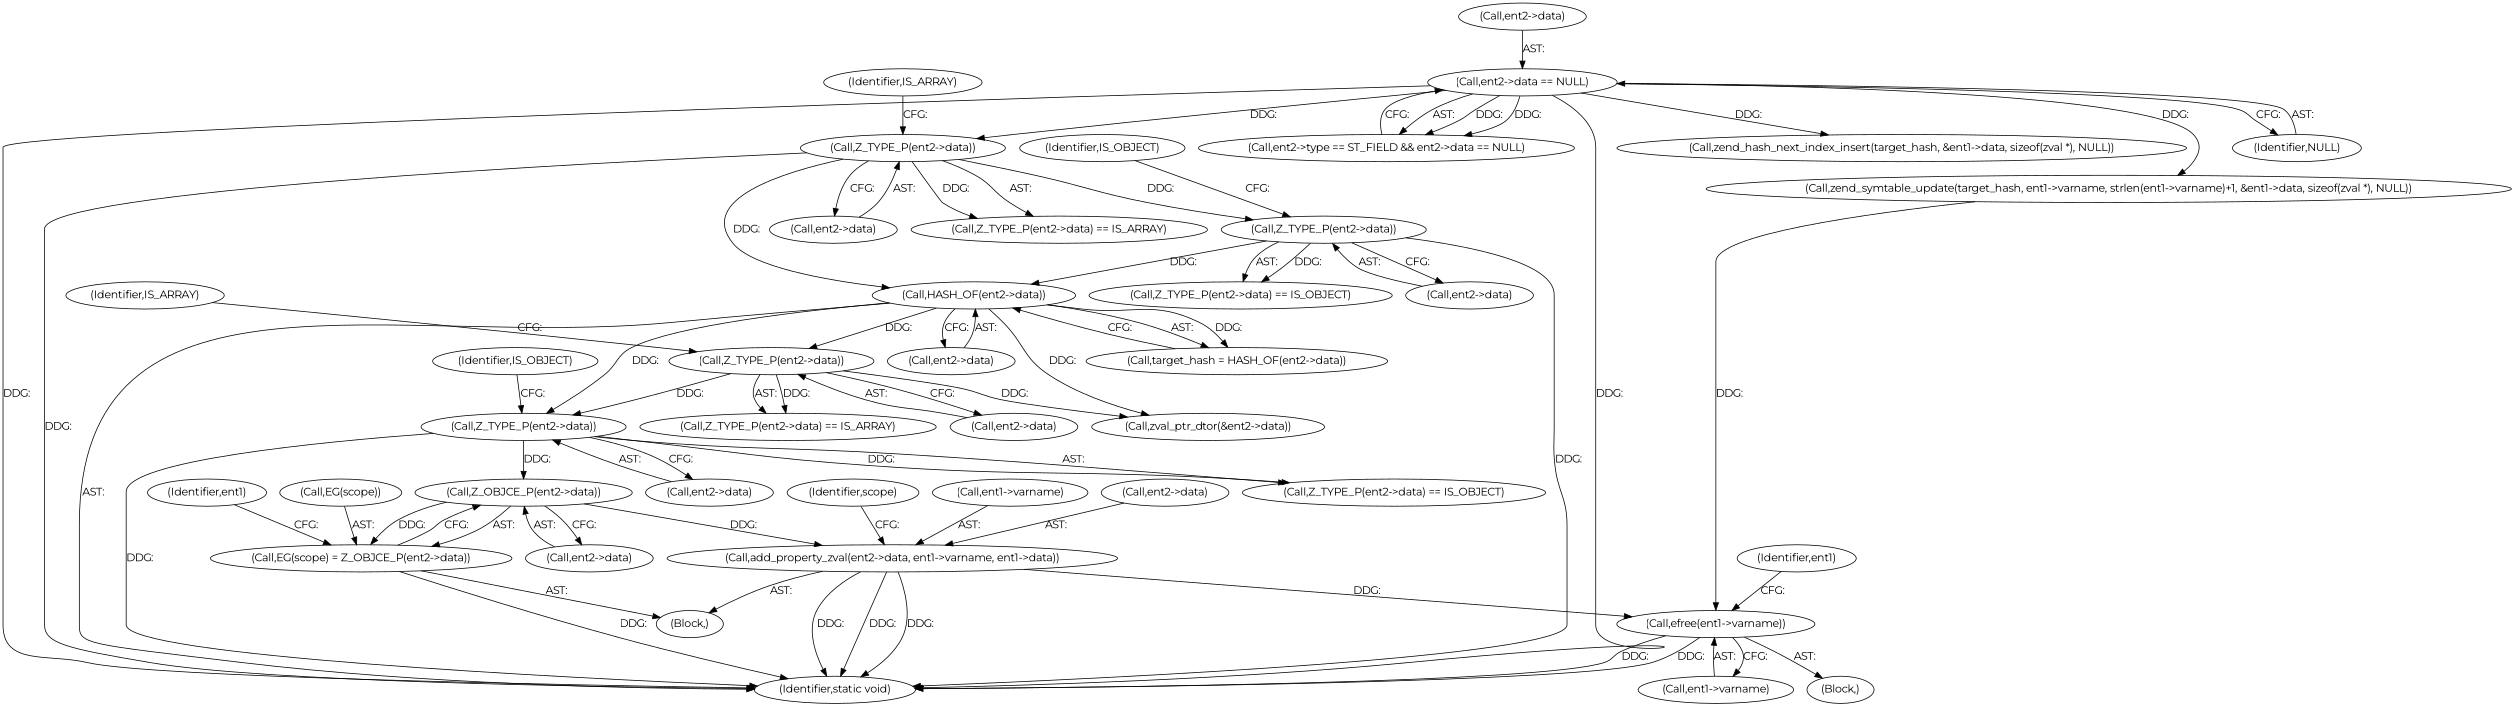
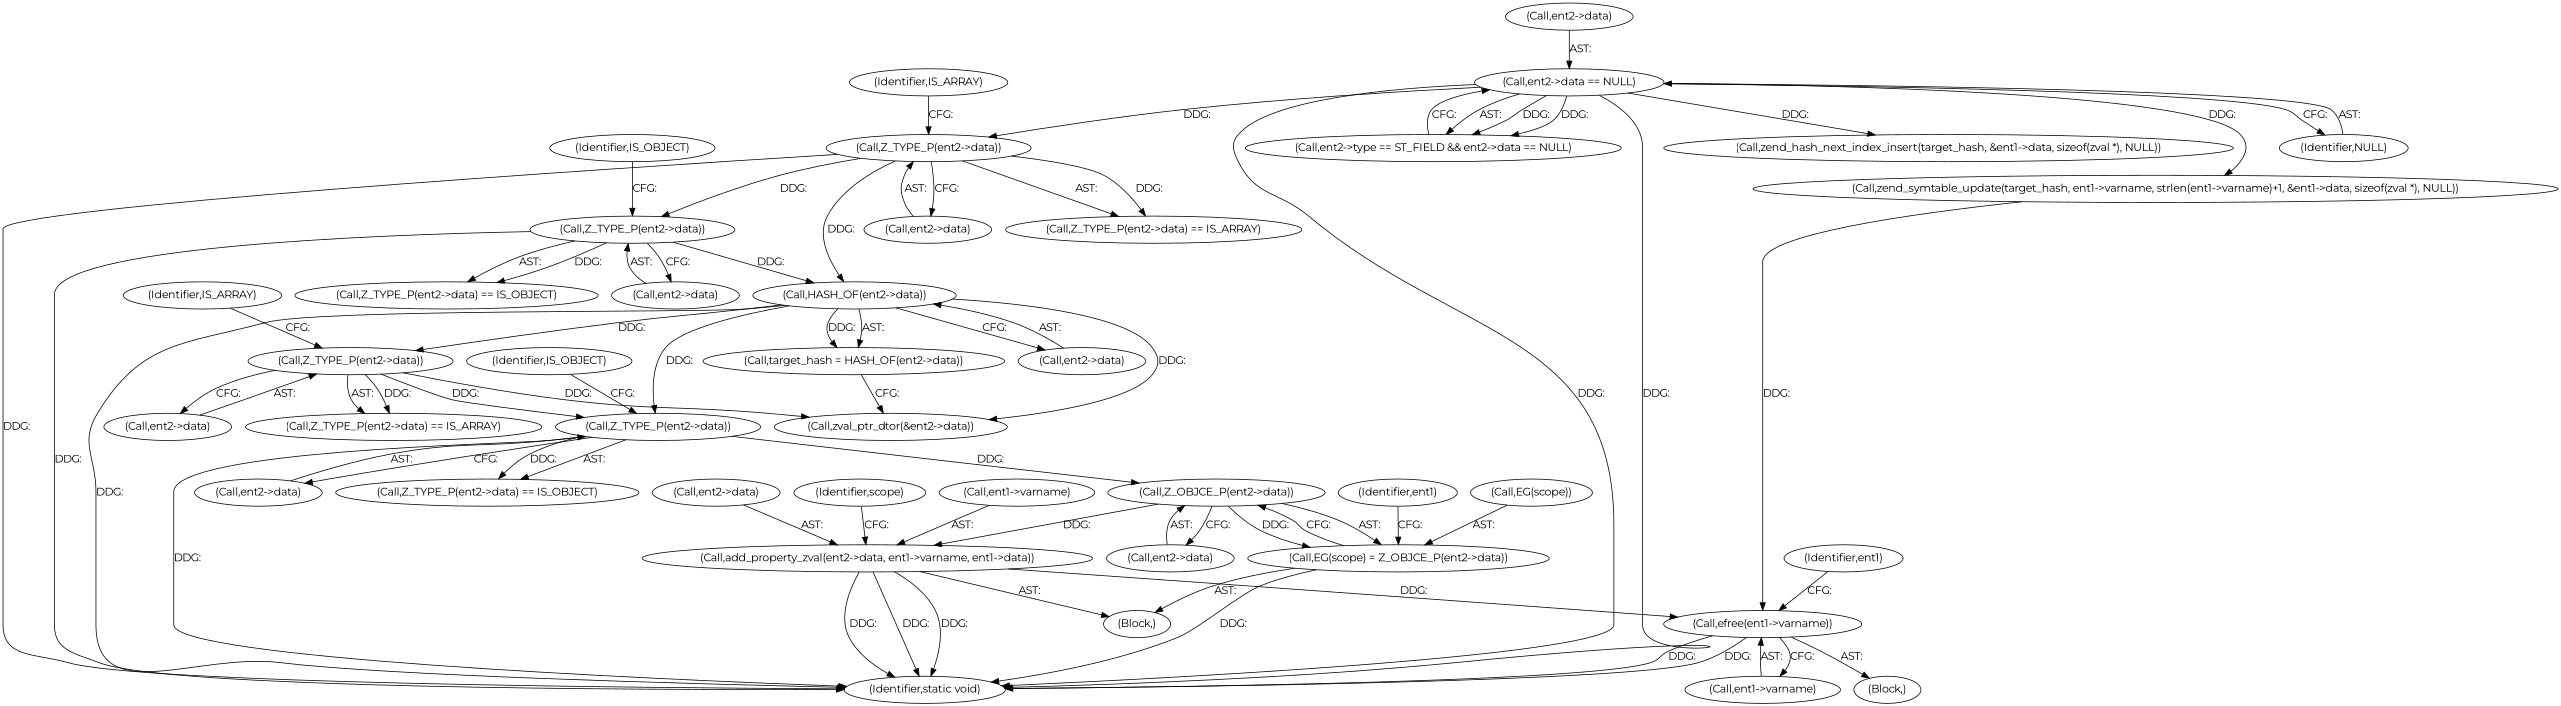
  digraph {
    fontname=Montserrat
    node [fontname=Montserrat]
    edge [fontname=Montserrat]
    n1 [label="(Call,Z_OBJCE_P(ent2->data))"]
    n2 [label="(Call,EG(scope) = Z_OBJCE_P(ent2->data))"]
    n3 [label="(Call,add_property_zval(ent2->data, ent1->varname, ent1->data))"]
    n4 [label="(Call,ent2->data)"]
    n5 [label="(Identifier,static void)"]
    n6 [label="(Block,)"]
    n7 [label="(Call,efree(ent1->varname))"]
    n8 [label="(Call,Z_TYPE_P(ent2->data))"]
    n9 [label="(Call,ent2->data)"]
    n10 [label="(Call,Z_TYPE_P(ent2->data) == IS_OBJECT)"]
    n11 [label="(Call,HASH_OF(ent2->data))"]
    n12 [label="(Call,Z_TYPE_P(ent2->data))"]
    n13 [label="(Call,target_hash = HASH_OF(ent2->data))"]
    n14 [label="(Call,ent2->data)"]
    n15 [label="(Call,zval_ptr_dtor(&ent2->data))"]
    n16 [label="(Call,ent2->data)"]
    n17 [label="(Call,Z_TYPE_P(ent2->data) == IS_ARRAY)"]
    n18 [label="(Call,Z_TYPE_P(ent2->data))"]
    n19 [label="(Call,ent2->data)"]
    n20 [label="(Call,Z_TYPE_P(ent2->data) == IS_OBJECT)"]
    n21 [label="(Call,Z_TYPE_P(ent2->data))"]
    n22 [label="(Call,Z_TYPE_P(ent2->data) == IS_ARRAY)"]
    n23 [label="(Call,ent2->data)"]
    n24 [label="(Call,ent2->data == NULL)"]
    n25 [label="(Call,ent2->type == ST_FIELD && ent2->data == NULL)"]
    n26 [label="(Call,zend_hash_next_index_insert(target_hash, &ent1->data, sizeof(zval *), NULL))"]
    n27 [label="(Call,zend_symtable_update(target_hash, ent1->varname, strlen(ent1->varname)+1, &ent1->data, sizeof(zval *), NULL))"]
    n28 [label="(Identifier,NULL)"]
    n29 [label="(Call,ent1->varname)"]
    n30 [label="(Block,)"]
    n31 [label="(Call,ent2->data)"]
    n32 [label="(Identifier,IS_ARRAY)"]
    n33 [label="(Identifier,ent1)"]
    n34 [label="(Identifier,IS_OBJECT)"]
    n35 [label="(Identifier,scope)"]
    n36 [label="(Identifier,IS_OBJECT)"]
    n37 [label="(Identifier,ent1)"]
    n38 [label="(Call,ent2->data)"]
    n39 [label="(Call,ent1->varname)"]
    n40 [label="(Identifier,IS_ARRAY)"]
    n41 [label="(Call,EG(scope))"]
    n1 -> n2 [label="AST: "]
    n1 -> n2 [label="DDG: "]
    n1 -> n3 [label="DDG: "]
    n1 -> n4 [label="CFG: "]
    n2 -> n1 [label="CFG: "]
    n2 -> n5 [label="DDG: "]
    n2 -> n6 [label="AST: "]
    n3 -> n5 [label="DDG: "]
    n3 -> n5 [label="DDG: "]
    n3 -> n5 [label="DDG: "]
    n3 -> n6 [label="AST: "]
    n3 -> n7 [label="DDG: "]
    n4 -> n1 [label="AST: "]
    n7 -> n5 [label="DDG: "]
    n7 -> n5 [label="DDG: "]
    n7 -> n29 [label="CFG: "]
    n7 -> n30 [label="AST: "]
    n8 -> n1 [label="DDG: "]
    n8 -> n5 [label="DDG: "]
    n8 -> n9 [label="CFG: "]
    n8 -> n10 [label="AST: "]
    n8 -> n10 [label="DDG: "]
    n9 -> n8 [label="AST: "]
-   n11 -> n5 [label="AST: "]
+   n11 -> n5 [label="DDG: "]
    n11 -> n8 [label="DDG: "]
    n11 -> n12 [label="DDG: "]
    n11 -> n13 [label="AST: "]
    n11 -> n13 [label="DDG: "]
    n11 -> n14 [label="CFG: "]
    n11 -> n15 [label="DDG: "]
    n12 -> n8 [label="DDG: "]
    n12 -> n15 [label="DDG: "]
    n12 -> n16 [label="CFG: "]
    n12 -> n17 [label="AST: "]
    n12 -> n17 [label="DDG: "]
-   n13 -> n11 [label="CFG: "]
+   n13 -> n15 [label="CFG: "]
    n14 -> n11 [label="AST: "]
    n16 -> n12 [label="AST: "]
    n18 -> n5 [label="DDG: "]
    n18 -> n11 [label="DDG: "]
    n18 -> n19 [label="CFG: "]
    n18 -> n20 [label="AST: "]
    n18 -> n20 [label="DDG: "]
    n19 -> n18 [label="AST: "]
    n21 -> n5 [label="DDG: "]
    n21 -> n11 [label="DDG: "]
    n21 -> n18 [label="DDG: "]
    n21 -> n22 [label="AST: "]
    n21 -> n22 [label="DDG: "]
    n21 -> n23 [label="CFG: "]
    n23 -> n21 [label="AST: "]
    n24 -> n5 [label="DDG: "]
    n24 -> n5 [label="DDG: "]
    n24 -> n21 [label="DDG: "]
    n24 -> n25 [label="AST: "]
    n24 -> n25 [label="DDG: "]
    n24 -> n25 [label="DDG: "]
    n24 -> n26 [label="DDG: "]
    n24 -> n27 [label="DDG: "]
    n24 -> n28 [label="CFG: "]
    n25 -> n24 [label="CFG: "]
    n27 -> n7 [label="DDG: "]
    n28 -> n24 [label="AST: "]
    n29 -> n7 [label="AST: "]
    n31 -> n3 [label="AST: "]
    n32 -> n12 [label="CFG: "]
    n33 -> n2 [label="CFG: "]
    n34 -> n8 [label="CFG: "]
    n35 -> n3 [label="CFG: "]
    n36 -> n18 [label="CFG: "]
    n37 -> n7 [label="CFG: "]
    n38 -> n24 [label="AST: "]
    n39 -> n3 [label="AST: "]
    n40 -> n21 [label="CFG: "]
    n41 -> n2 [label="AST: "]
  }
